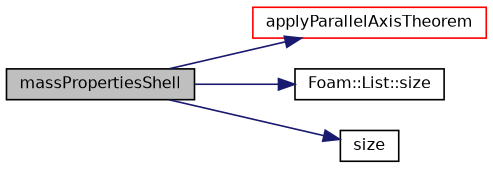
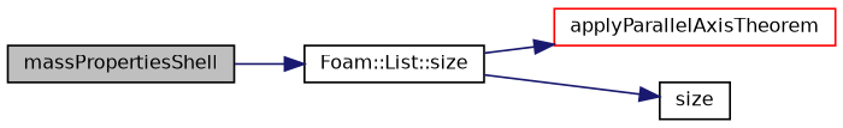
  digraph {
    rankdir=LR
    node [color=black fontname=Helvetica fontsize=10 shape=record]
    edge [color=midnightblue fontname=Helvetica fontsize=10 labelfontname=Helvetica labelfontsize=10 style=solid]
    n1 [fillcolor=grey75 fontcolor=black height=0.2 label=massPropertiesShell style=filled width=0.4]
    n2 [color=red height=0.2 label=applyParallelAxisTheorem width=0.4]
    n3 [height=0.2 label="Foam::List::size" width=0.4]
    n4 [height=0.2 label=size width=0.4]
-   n1 -> n2
+   n3 -> n2
    n1 -> n3
-   n1 -> n4
+   n3 -> n4
  }
